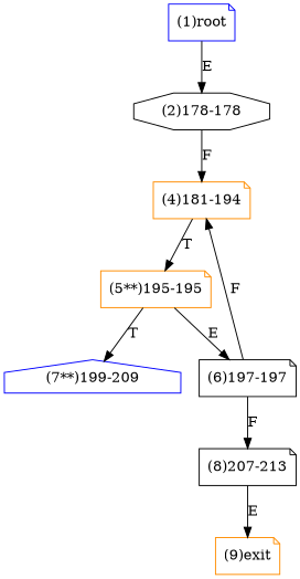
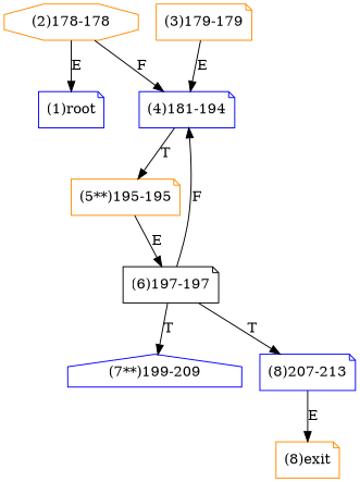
  digraph {
    node [color=blue shape=note]
    n1 [label="(1)root"]
-   n2 [color=black label="(2)178-178" shape=octagon]
-   n3 [color=darkorange label="(4)181-194"]
+   n2 [color=darkorange label="(2)178-178" shape=octagon]
+   n3 [label="(4)181-194"]
+   n4 [color=darkorange label="(3)179-179"]
    n5 [color=darkorange label="(5**)195-195"]
    n6 [color=black label="(6)197-197"]
    n7 [label="(7**)199-209" shape=house]
-   n8 [color=black label="(8)207-213"]
-   n9 [color=darkorange label="(9)exit"]
-   n1 -> n2 [label=E]
+   n8 [label="(8)207-213"]
+   n9 [color=darkorange label="(8)exit"]
+   n2 -> n1 [label=E]
    n2 -> n3 [label=F]
    n3 -> n5 [label=T]
+   n4 -> n3 [label=E]
    n5 -> n6 [label=E]
    n6 -> n3 [label=F]
-   n5 -> n7 [label=T]
-   n6 -> n8 [label=F]
+   n6 -> n7 [label=T]
+   n6 -> n8 [label=T]
    n8 -> n9 [label=E]
  }
